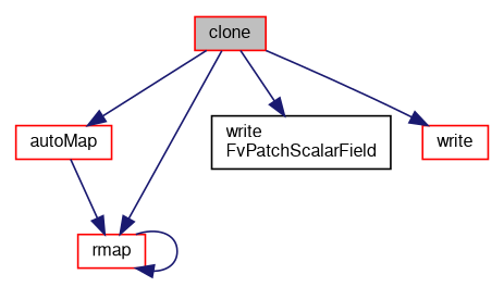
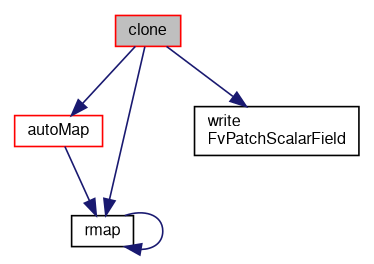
  digraph {
    rankdir=TB
    node [color=red fontname=FreeSans fontsize=10 shape=record]
    edge [color=midnightblue fontname=FreeSans fontsize=10 labelfontname=FreeSans labelfontsize=10 style=solid]
    n1 [fillcolor=grey75 fontcolor=black height=0.2 label=clone style=filled width=0.4]
    n2 [height=0.2 label=autoMap width=0.4]
-   n3 [height=0.2 label=rmap width=0.4]
+   n3 [color=black height=0.2 label=rmap width=0.4]
    n4 [color=black height=0.2 label="write\lFvPatchScalarField" width=0.4]
-   n5 [height=0.2 label=write width=0.4]
    n1 -> n2
    n1 -> n3
    n1 -> n4
-   n1 -> n5
    n2 -> n3
    n3 -> n3
  }
